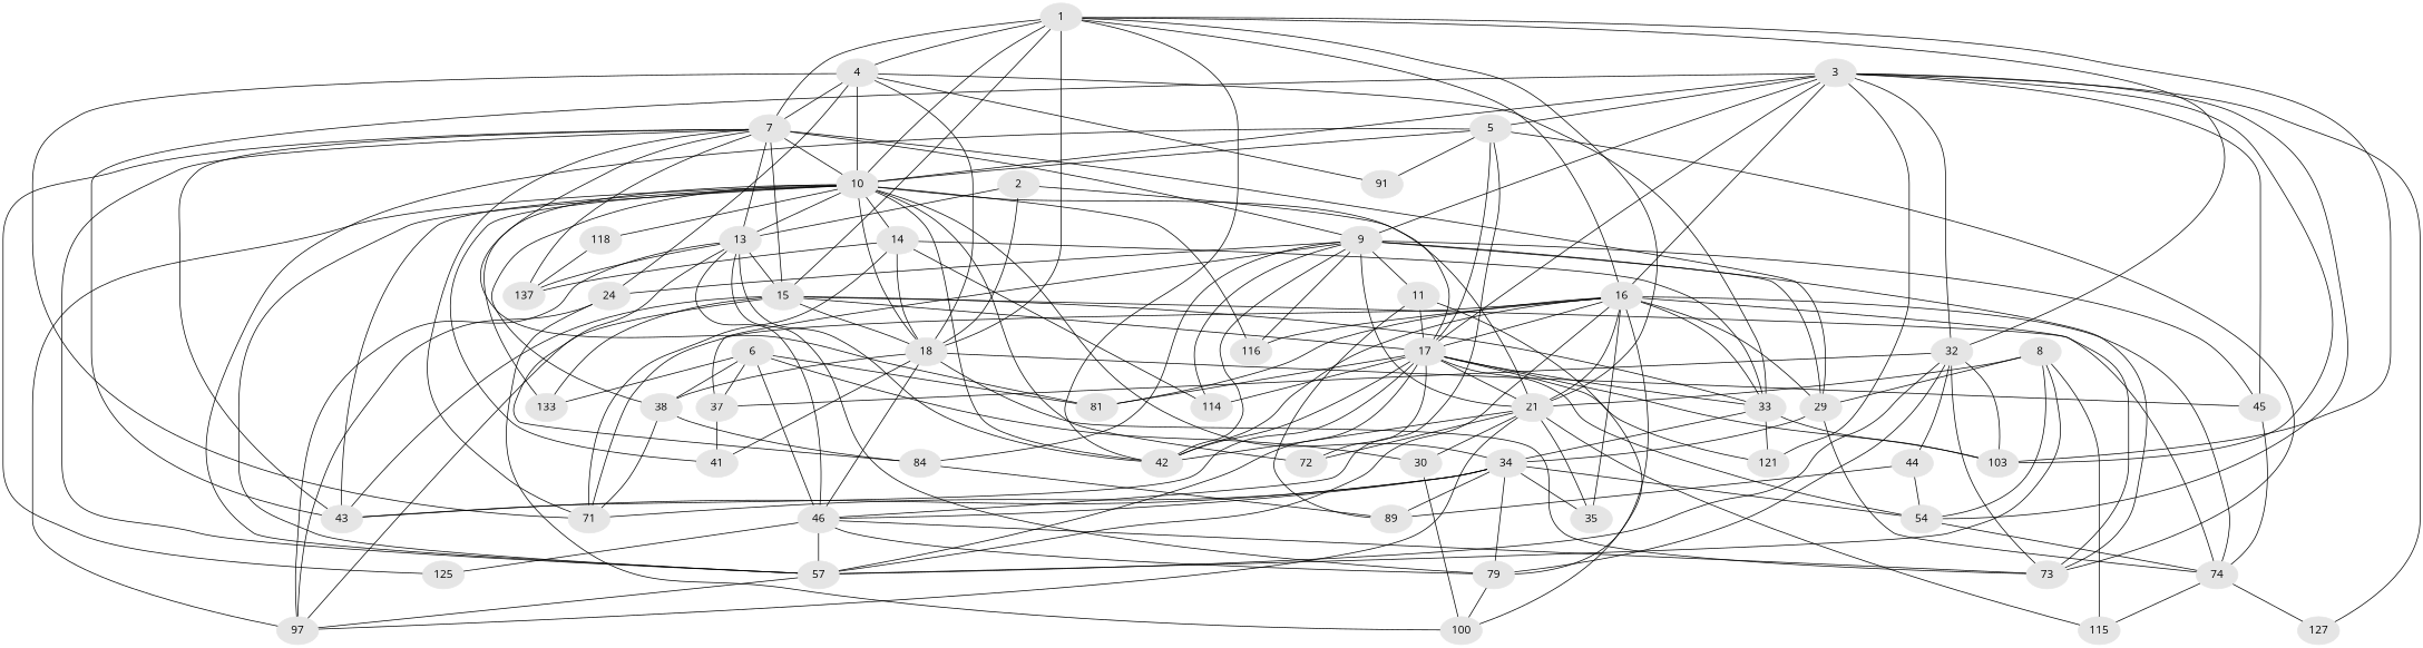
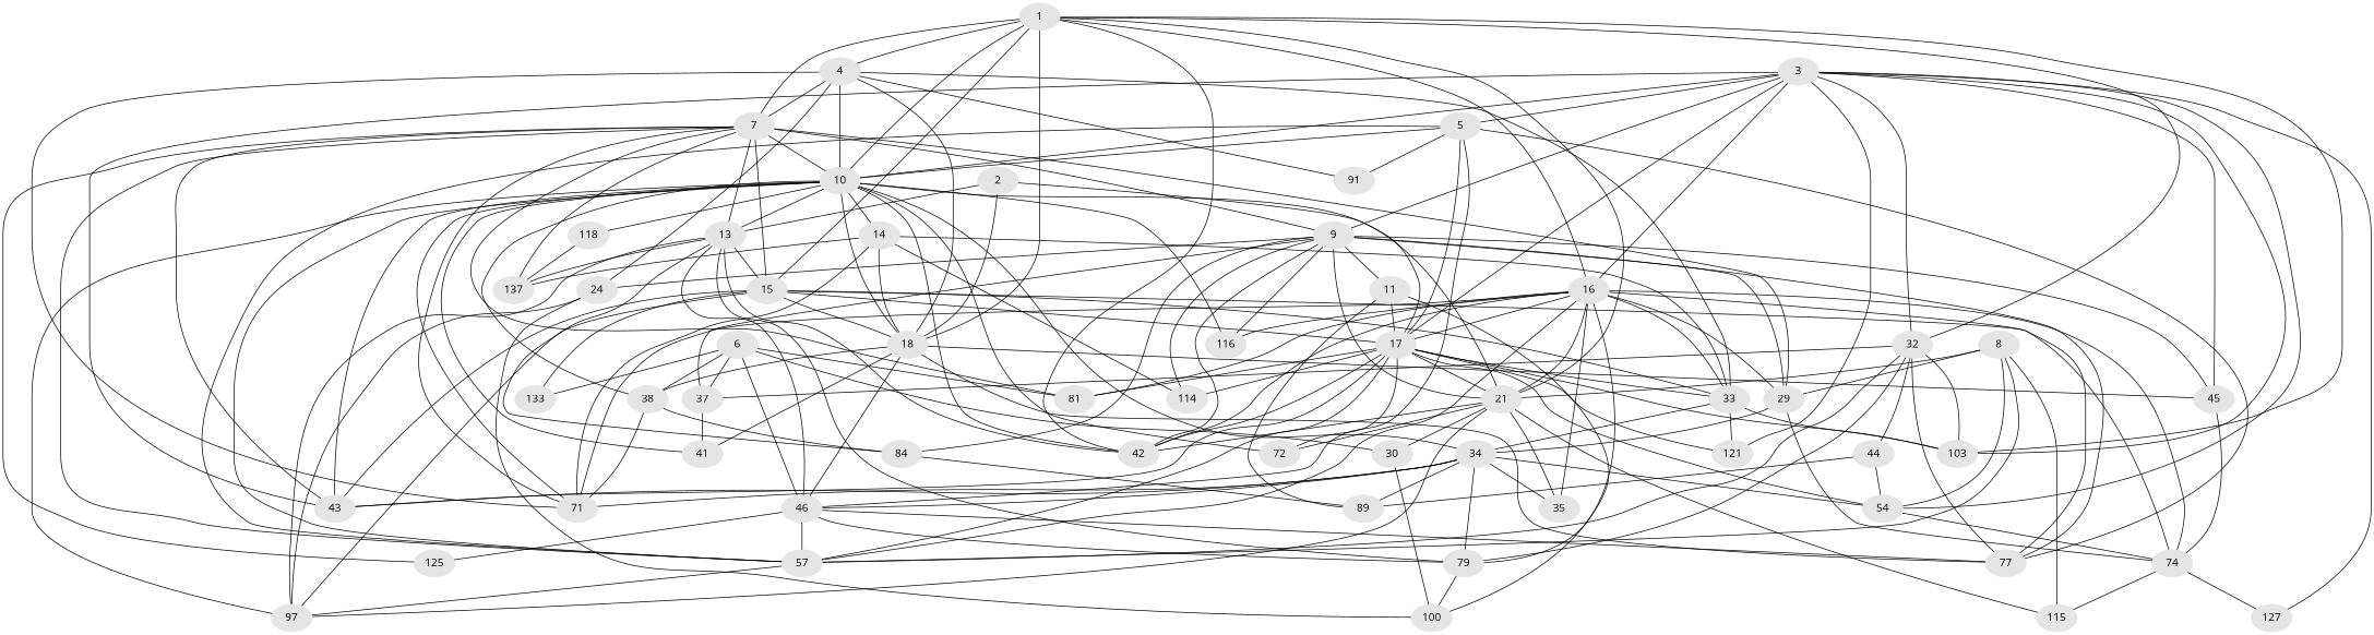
  graph {
    fontname="Open Sans"
    node [color=gray90 fontname="Open Sans" style=filled]
    edge [fontname="Open Sans"]
    1 [super="+68+70"]
    4 [super="+76+50+65"]
    7 [super="+123+62+26"]
    10 [super="+48+73+120+16+117"]
    n5 [label=16 super="+28+92+59"]
    15 [super="+124+39"]
    18 [super="+111+40"]
    21 [super="+93"]
    32 [super="+96+52+64"]
    42 [super="+86+53"]
    103
    24
    33 [super="+60"]
    71 [super="+102"]
    91
    13 [super="+69+23"]
    9 [super="+25+57"]
    43 [super="+67"]
    n19 [label=57 super="+126+88"]
    81
    29 [super="+90"]
    125
    137
    38
    116
    14 [super="+104"]
    34 [super="+58"]
    41 [super="+140"]
    72
    97 [super="+99"]
    118
    17 [super="+51+27+31"]
-   77 [super="+98" label=73]
+   77 [super="+98"]
    35
    74 [super="+135"]
    79 [super="+109"]
    133
    45 [super="+108"]
    46 [super="+132+63"]
    30
    115
    37
    44
    84 [super="+85"]
    2
    54 [super="+75"]
    121
    114
    3 [super="+61+19"]
    5 [super="+139+22"]
    127
    11
    100
    6 [super="+20"]
    8 [super="+113"]
    89
    1 -- 4
    1 -- 7 [weight=3]
    1 -- 10
    1 -- n5
    1 -- 15
    1 -- 18 [weight=2]
    1 -- 21
    1 -- 32
    1 -- 42
    1 -- 103
    4 -- 7 [weight=2]
    4 -- 10 [weight=2]
    4 -- 18 [weight=2]
    4 -- 24
    4 -- 33
    4 -- 71
    4 -- 91
    7 -- 10
    7 -- 15
    7 -- 71
    7 -- 13
    7 -- 9
    7 -- 43
    7 -- n19
    7 -- 81
    7 -- 29
    7 -- 125
    7 -- 137
    10 -- 18
    10 -- 21
    10 -- 42
-   10 -- 133
+   10 -- 71
    10 -- 13
    10 -- 43
    10 -- n19
    10 -- 38
    10 -- 116
    10 -- 14
    10 -- 34
    10 -- 41
    10 -- 72
    10 -- 97
    10 -- 118
    n5 -- 21
    n5 -- 42
    n5 -- 33
    n5 -- 71
    n5 -- n19
    n5 -- 81
    n5 -- 29
    n5 -- 116
    n5 -- 17 [weight=2]
    n5 -- 77
    n5 -- 35
    n5 -- 74
    n5 -- 79
    15 -- 18
    15 -- 33
    15 -- 43
    15 -- 97
    15 -- 17
    15 -- 74
    15 -- 133
    18 -- 38
    18 -- 41
    18 -- 77
    18 -- 45
    18 -- 46
    21 -- 42
    21 -- 72
    21 -- 97
    21 -- 35
    21 -- 30
    21 -- 115
    32 -- 103
    32 -- n19
    32 -- 77
    32 -- 79
    32 -- 37
    32 -- 44
    24 -- 97
    24 -- 100
    33 -- 103
    33 -- 34
    33 -- 121
    13 -- 15
    13 -- 42
    13 -- 137
    13 -- 97
    13 -- 79
    13 -- 46
    13 -- 84 [weight=2]
    9 -- 21 [weight=2]
    9 -- 42
    9 -- 24
    9 -- 29
    9 -- 116
    9 -- 77
    9 -- 45
    9 -- 37
    9 -- 84
    9 -- 114
    9 -- 11
    n19 -- 97
    29 -- 34
    29 -- 74
    38 -- 71
    38 -- 84
    14 -- 18
    14 -- 33
    14 -- 71
    14 -- 137
    14 -- 114
    34 -- 71
    34 -- 43
    34 -- 35
    34 -- 79
    34 -- 46
    34 -- 54
    34 -- 89
    118 -- 137
    17 -- 21
    17 -- 42 [weight=2]
    17 -- 103
    17 -- 33
    17 -- 43
    17 -- n19
    17 -- 81
    17 -- 72
    17 -- 54
    17 -- 121
    17 -- 114
    74 -- 115
    74 -- 127
    79 -- 100
    45 -- 74
    46 -- n19
    46 -- 125
    46 -- 77
    46 -- 79
    30 -- 100
    37 -- 41
    44 -- 54
    44 -- 89
    84 -- 89
    2 -- 18
    2 -- 13
    2 -- 17
    54 -- 74
    3 -- 10 [weight=2]
    3 -- n5
    3 -- 32 [weight=2]
    3 -- 103
    3 -- 9
    3 -- 43
    3 -- 17
    3 -- 45
    3 -- 54
    3 -- 121
    3 -- 5
    3 -- 127
    5 -- 10
    5 -- 91
    5 -- n19
    5 -- 17
    5 -- 77
    5 -- 46
    11 -- 17
    11 -- 100
    11 -- 89
    6 -- 81
    6 -- 38
    6 -- 133
    6 -- 46
    6 -- 30
    6 -- 37
    8 -- 21
    8 -- n19
    8 -- 29
    8 -- 115
    8 -- 54
  }
